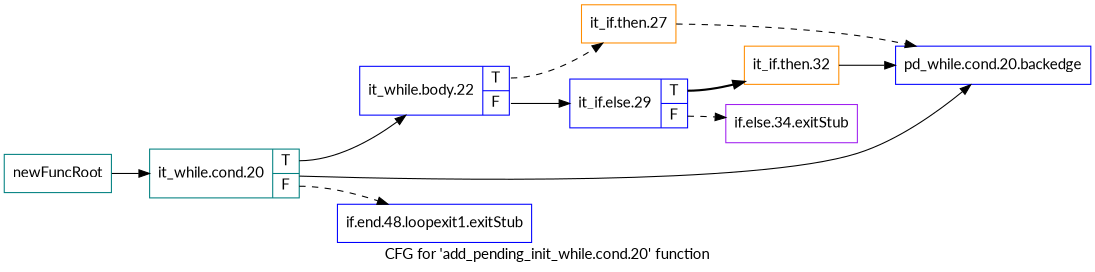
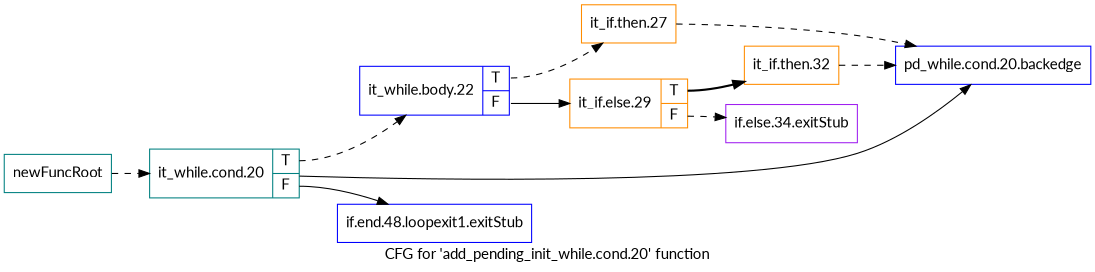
  digraph {
    fontname=Lato
    label="CFG for 'add_pending_init_while.cond.20' function"
    rankdir=LR
    node [color=blue fontname=Lato shape=record]
    edge [fontname=Lato style=dashed]
    n1 [color=teal label="{newFuncRoot}"]
    n2 [color=teal label="{it_while.cond.20|{<s0>T|<s1>F}}"]
    n3 [label="{if.end.48.loopexit1.exitStub}"]
    n4 [label="{it_while.body.22|{<s0>T|<s1>F}}"]
    n5 [label="{pd_while.cond.20.backedge}"]
    n6 [color=darkorange label="{it_if.then.27}"]
-   n7 [label="{it_if.else.29|{<s0>T|<s1>F}}"]
+   n7 [color=darkorange label="{it_if.else.29|{<s0>T|<s1>F}}"]
    n8 [color=purple label="{if.else.34.exitStub}"]
    n9 [color=darkorange label="{it_if.then.32}"]
-   n1 -> n2 [style=solid]
-   n2 -> n3 [tailport=s1]
-   n2 -> n4 [style=solid tailport=s0]
+   n1 -> n2
+   n2 -> n3 [style=solid tailport=s1]
+   n2 -> n4 [tailport=s0]
    n2 -> n5 [style=solid]
    n4 -> n6 [tailport=s0]
    n4 -> n7 [style=solid tailport=s1]
    n6 -> n5
    n7 -> n8 [tailport=s1]
    n7 -> n9 [style=bold tailport=s0]
-   n9 -> n5 [style=solid]
+   n9 -> n5
  }
